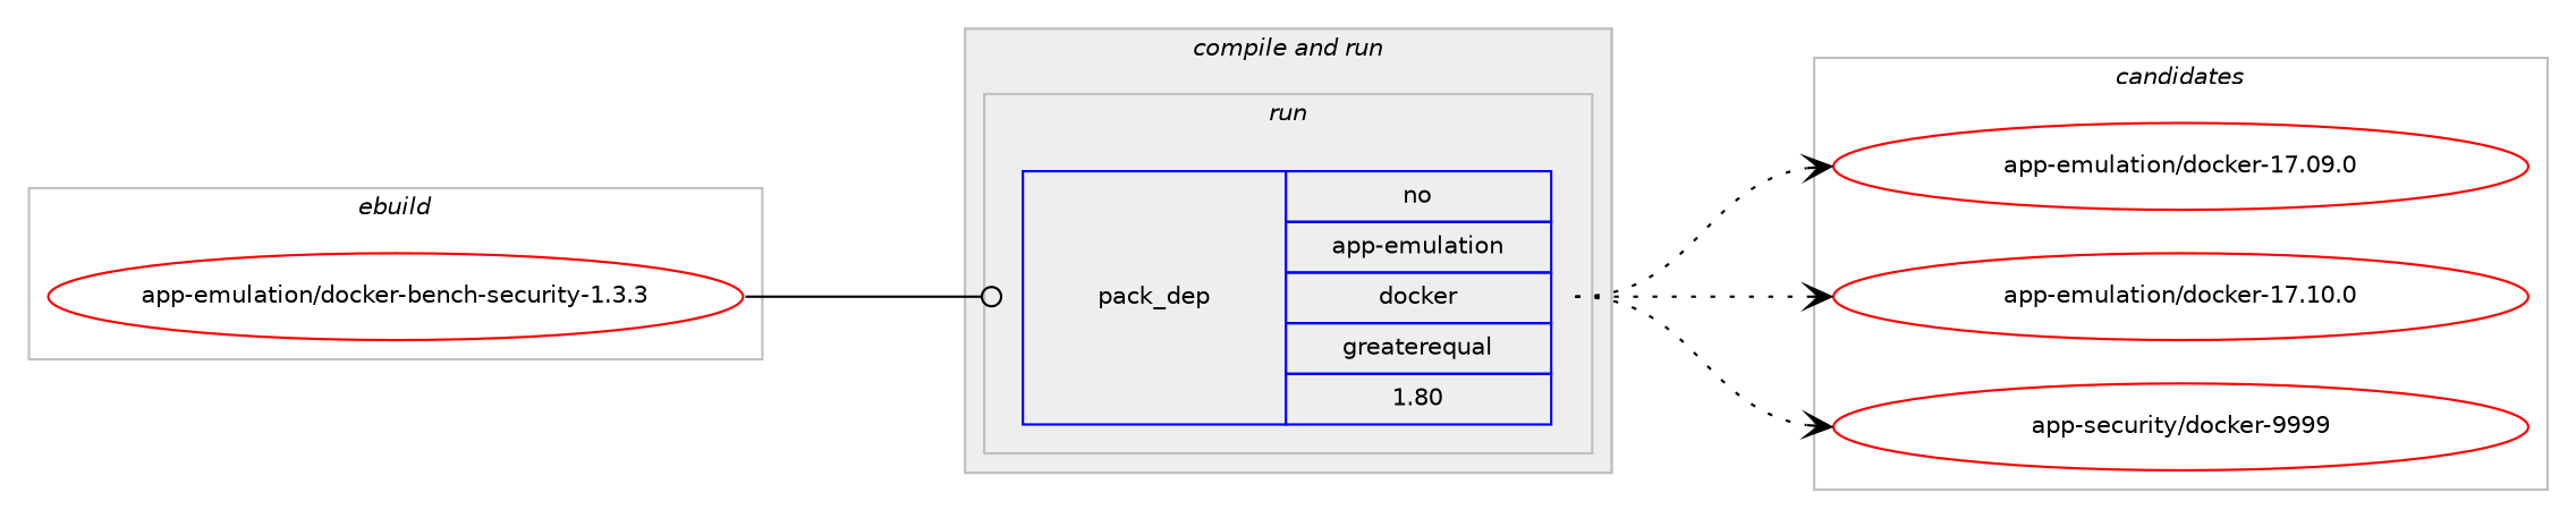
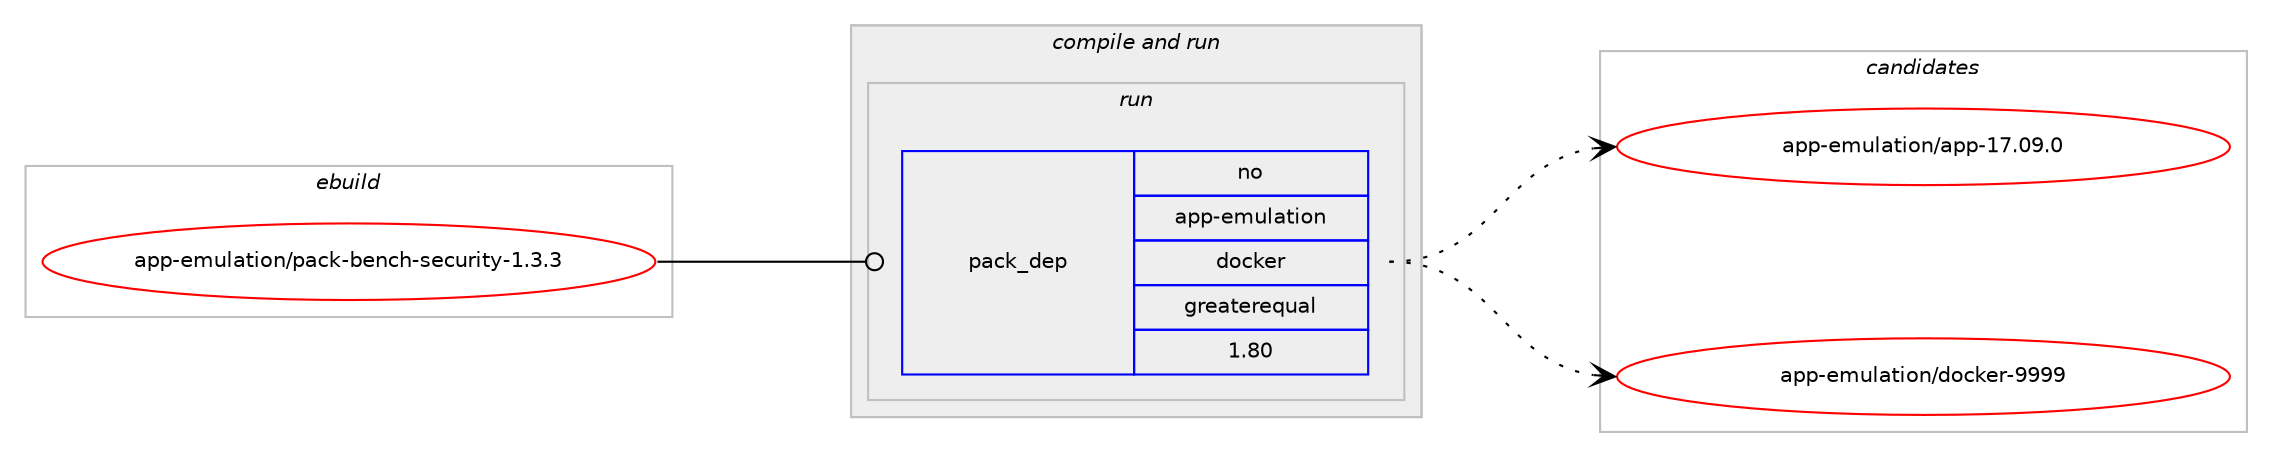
  digraph {
    compound=true
    concentrate=true
    fontname=Helvetica
    fontsize=10
    newrank=true
    rankdir=LR
    ranksep=1.5
    node [color=red fontname=Helvetica fontsize=10]
    edge [arrowhead=vee headport=w style=dotted tailport=e weight=100]
-   n1 [label="app-emulation/docker-bench-security-1.3.3" width=4]
+   n1 [label="app-emulation/pack-bench-security-1.3.3" width=4]
    n2 [color=blue label=<<TABLE BORDER="0" CELLBORDER="1" CELLSPACING="0" CELLPADDING="4" WIDTH="220"><TR><TD ROWSPAN="6" CELLPADDING="30">pack_dep</TD></TR><TR><TD WIDTH="110">no</TD></TR><TR><TD>app-emulation</TD></TR><TR><TD>docker</TD></TR><TR><TD>greaterequal</TD></TR><TR><TD>1.80</TD></TR></TABLE>> shape=none]
-   n3 [label="app-emulation/docker-17.09.0" width=4]
-   n4 [label="app-emulation/docker-17.10.0" width=4]
-   n5 [label="app-security/docker-9999" width=4]
+   n3 [label="app-emulation/app-17.09.0" width=4]
+   n5 [label="app-emulation/docker-9999" width=4]
    subgraph cluster_1 {
      color=gray
      label=<<i>ebuild</i>>
      rank=same
      n1
    }
    subgraph cluster_2 {
      color=gray
      label=<<i>dependencies</i>>
      subgraph cluster_3 {
        color=gray
        fillcolor="#eeeeee"
        label=<<i>compile</i>>
        style=filled
      }
      subgraph cluster_4 {
        color=gray
        fillcolor="#eeeeee"
        label=<<i>compile and run</i>>
        style=filled
      }
      subgraph cluster_5 {
        color=gray
        fillcolor="#eeeeee"
        label=<<i>run</i>>
        style=filled
        subgraph sub_6 {
          color=gray
          fillcolor="#eeeeee"
          label=<<i>run</i>>
          style=filled
          n2
        }
      }
    }
    subgraph cluster_7 {
      color=gray
      label=<<i>candidates</i>>
      rank=same
      subgraph sub_8 {
        color=black
        label=<<i>candidates</i>>
        nodesep=1
        rank=same
        n3
-       n4
        n5
      }
    }
    n1 -> n2 [arrowhead=odot style=solid weight=20]
    n2 -> n3
-   n2 -> n4
    n2 -> n5
  }
